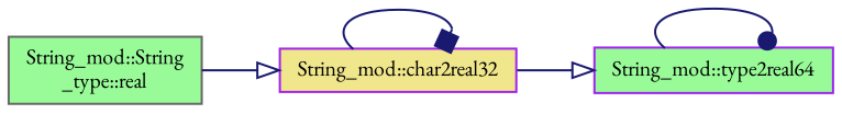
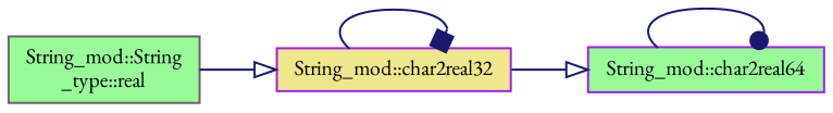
  digraph {
    fontname="EB Garamond"
    rankdir=LR
    node [color=purple fillcolor=palegreen fontname="EB Garamond" fontsize=10 shape=record style=filled]
    edge [arrowhead=onormal color=midnightblue fontname="EB Garamond" fontsize=10 labelfontname=Helvetica labelfontsize=10 style=solid]
    n1 [color=gray40 fontcolor=black height=0.2 label="String_mod::String\l_type::real" width=0.4]
    n2 [fillcolor=khaki height=0.2 label="String_mod::char2real32" width=0.4]
-   n3 [height=0.2 label="String_mod::type2real64" width=0.4]
+   n3 [height=0.2 label="String_mod::char2real64" width=0.4]
    n1 -> n2
    n2 -> n2 [arrowhead=box]
    n2 -> n3
    n3 -> n3 [arrowhead=dot]
  }
